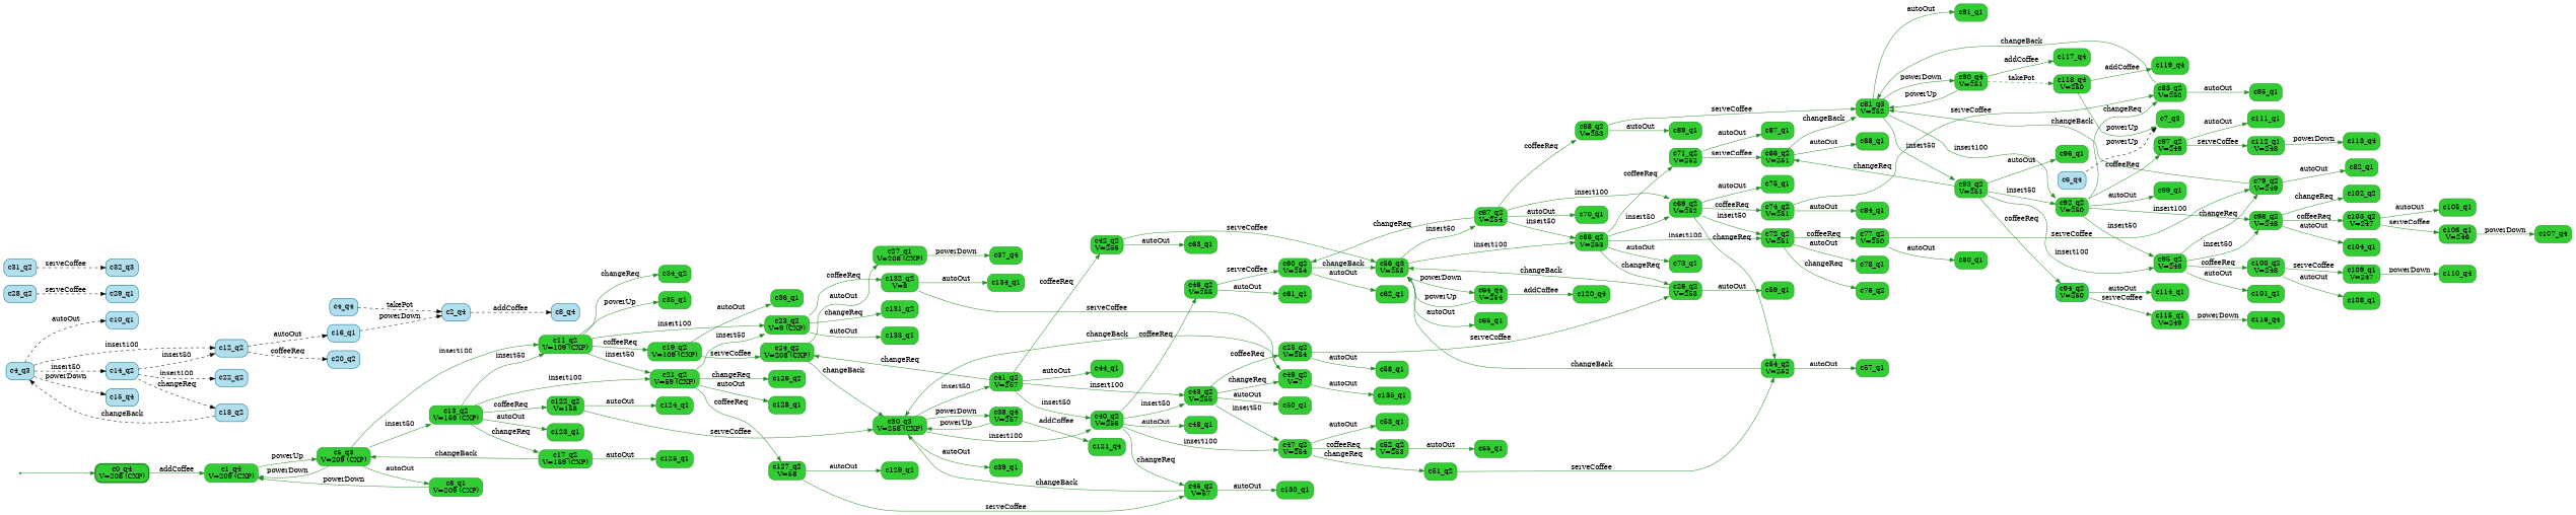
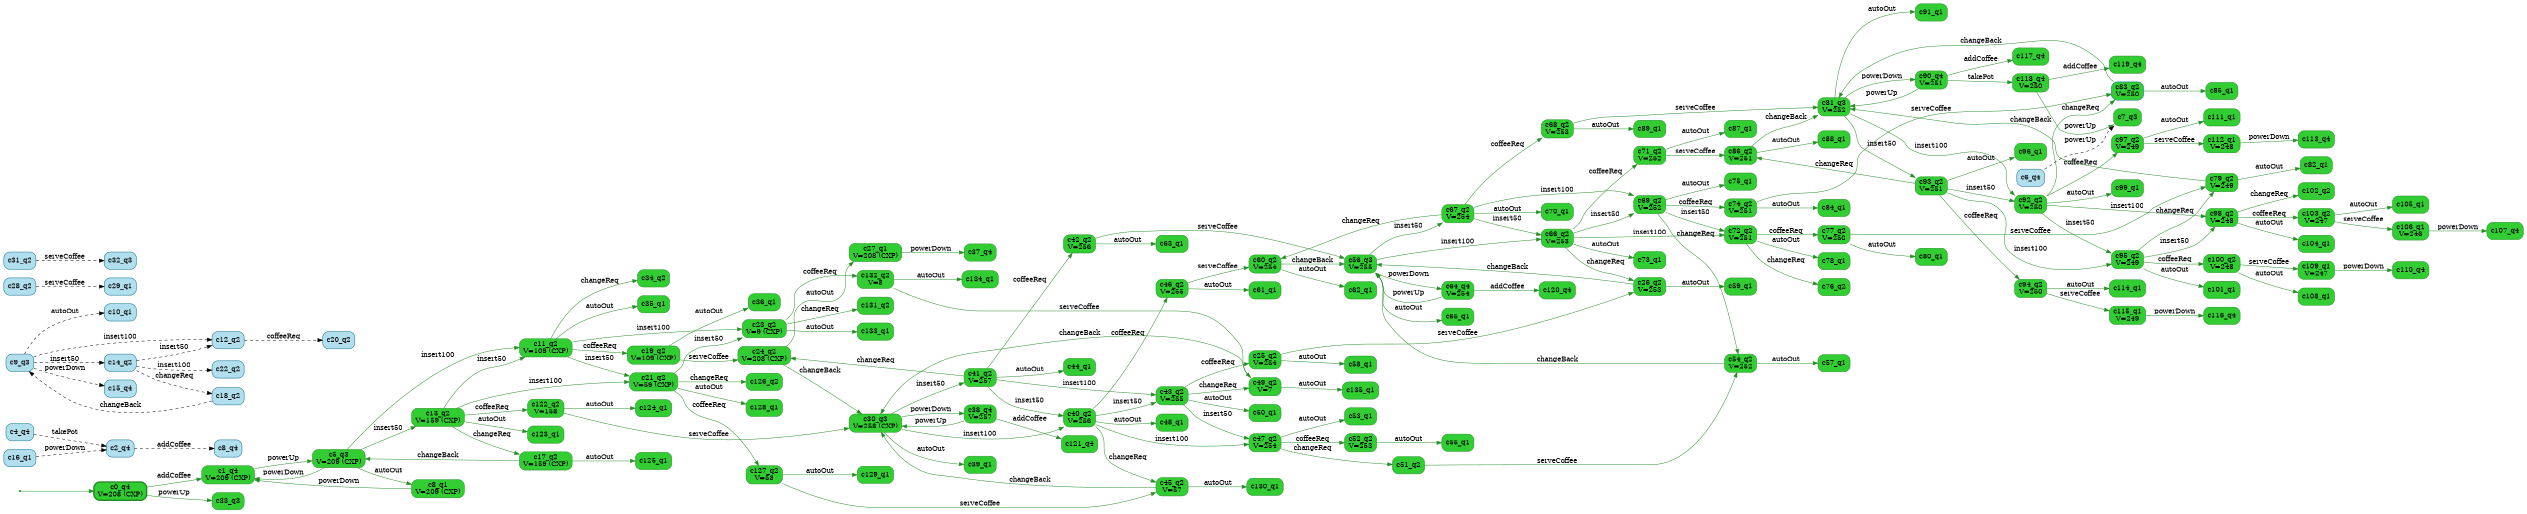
  digraph {
    rankdir=LR
    node [color=forestgreen shape=box fillcolor=limegreen style="rounded, filled"]
    edge [color=forestgreen]
    __invisible__ [shape=point fillcolor="" style=""]
    n2 [label="c0_q4\nV=208 (CXP)" penwidth=3]
    n3 [label="c1_q4\nV=209 (CXP)"]
+   n4 [label=c33_q3]
    n5 [label="c5_q3\nV=209 (CXP)"]
    n6 [label="c8_q1\nV=209 (CXP)"]
    n7 [label="c11_q2\nV=109 (CXP)"]
    n8 [label="c13_q2\nV=159 (CXP)"]
    n9 [label="c19_q2\nV=109 (CXP)"]
    n10 [label=c34_q2]
    n11 [label="c23_q2\nV=9 (CXP)"]
    n12 [label="c21_q2\nV=59 (CXP)"]
    n13 [label=c35_q1]
    n14 [label="c17_q2\nV=159 (CXP)"]
    n15 [label="c122_q2\nV=158"]
    n16 [label=c123_q1]
    n17 [label="c24_q2\nV=208 (CXP)"]
    n18 [label=c36_q1]
    n19 [label=c131_q2]
    n20 [label="c132_q2\nV=8"]
    n21 [label=c133_q1]
    n22 [label=c126_q2]
    n23 [label="c127_q2\nV=58"]
    n24 [label=c128_q1]
    n25 [label="c27_q1\nV=208 (CXP)"]
    n26 [label="c30_q3\nV=258 (CXP)"]
    n27 [label=c37_q4]
    n28 [label="c38_q4\nV=257"]
    n29 [label=c39_q1]
    n30 [label="c40_q2\nV=256"]
    n31 [label="c41_q2\nV=257"]
    n32 [label=c121_q4]
    n33 [label="c45_q2\nV=57"]
    n34 [label="c46_q2\nV=255"]
    n35 [label="c47_q2\nV=254"]
    n36 [label="c43_q2\nV=255"]
    n37 [label=c48_q1]
    n38 [label="c42_q2\nV=256"]
    n39 [label=c44_q1]
    n40 [label=c130_q1]
    n41 [label="c60_q2\nV=254"]
    n42 [label=c61_q1]
    n43 [label=c51_q2]
    n44 [label="c52_q2\nV=253"]
    n45 [label=c53_q1]
    n46 [label="c49_q2\nV=7"]
    n47 [label="c25_q2\nV=254"]
    n48 [label=c50_q1]
    n49 [label="c56_q3\nV=255"]
    n50 [label=c62_q1]
    n51 [label="c64_q4\nV=254"]
    n52 [label=c65_q1]
    n53 [label="c66_q2\nV=253"]
    n54 [label="c67_q2\nV=254"]
    n55 [label=c120_q4]
    n56 [label="c26_q2\nV=253"]
    n57 [label="c71_q2\nV=252"]
    n58 [label="c72_q2\nV=251"]
    n59 [label="c69_q2\nV=252"]
    n60 [label=c73_q1]
    n61 [label="c68_q2\nV=253"]
    n62 [label=c70_q1]
    n63 [label=c59_q1]
    n64 [label="c86_q2\nV=251"]
    n65 [label=c87_q1]
    n66 [label=c76_q2]
    n67 [label="c77_q2\nV=250"]
    n68 [label=c78_q1]
    n69 [label="c54_q2\nV=252"]
    n70 [label="c74_q2\nV=251"]
    n71 [label=c75_q1]
    n72 [label="c81_q3\nV=252"]
    n73 [label=c88_q1]
    n74 [label="c90_q4\nV=251"]
    n75 [label=c91_q1]
    n76 [label="c92_q2\nV=250"]
    n77 [label="c93_q2\nV=251"]
    n78 [label=c117_q4]
    n79 [label="c118_q4\nV=250"]
-   n80 [label="c83_q2\nV=250"]
+   n80 [color=deepskyblue4 label="c83_q2\nV=250"]
    n81 [label="c97_q2\nV=249"]
    n82 [label="c98_q2\nV=248"]
    n83 [label="c95_q2\nV=249"]
    n84 [label=c99_q1]
-   n85 [color=deepskyblue4 label="c94_q2\nV=250"]
+   n85 [label="c94_q2\nV=250"]
    n86 [label=c96_q1]
    n87 [label=c119_q4]
    n88 [label=c7_q3]
    n89 [label=c85_q1]
    n90 [label=c111_q1]
    n91 [label="c112_q1\nV=248"]
    n92 [label=c102_q2]
    n93 [label="c103_q2\nV=247"]
    n94 [label=c104_q1]
    n95 [label="c79_q2\nV=249"]
    n96 [label="c100_q2\nV=248"]
    n97 [label=c101_q1]
    n98 [label=c113_q4]
    n99 [label=c105_q1]
    n100 [label="c106_q1\nV=246"]
    n101 [label=c107_q4]
    n102 [label=c82_q1]
    n103 [label=c108_q1]
    n104 [label="c109_q1\nV=247"]
    n105 [label=c110_q4]
    n106 [label=c114_q1]
    n107 [label="c115_q1\nV=249"]
    n108 [label=c116_q4]
    n109 [label=c80_q1]
    n110 [label=c57_q1]
    n111 [label=c84_q1]
    n112 [label=c89_q1]
    n113 [label=c55_q1]
    n114 [label=c135_q1]
    n115 [label=c58_q1]
    n116 [label=c63_q1]
    n117 [label=c134_q1]
    n118 [label=c129_q1]
    n119 [label=c125_q1]
    n120 [label=c124_q1]
    n121 [color=deepskyblue4 fillcolor=lightblue2 label=c2_q4]
    n122 [color=deepskyblue4 fillcolor=lightblue2 label=c8_q4]
    n123 [color=deepskyblue4 fillcolor=lightblue2 label=c4_q4]
    n124 [color=deepskyblue4 fillcolor=lightblue2 label=c6_q4]
-   n125 [color=deepskyblue4 fillcolor=lightblue2 label=c4_q3]
+   n125 [color=deepskyblue4 fillcolor=lightblue2 label=c9_q3]
    n126 [color=deepskyblue4 fillcolor=lightblue2 label=c10_q1]
    n127 [color=deepskyblue4 fillcolor=lightblue2 label=c12_q2]
    n128 [color=deepskyblue4 fillcolor=lightblue2 label=c14_q2]
    n129 [color=deepskyblue4 fillcolor=lightblue2 label=c15_q4]
    n130 [color=deepskyblue4 fillcolor=lightblue2 label=c16_q1]
    n131 [color=deepskyblue4 fillcolor=lightblue2 label=c20_q2]
    n132 [color=deepskyblue4 fillcolor=lightblue2 label=c18_q2]
    n133 [color=deepskyblue4 fillcolor=lightblue2 label=c22_q2]
    n134 [color=deepskyblue4 fillcolor=lightblue2 label=c28_q2]
    n135 [color=deepskyblue4 fillcolor=lightblue2 label=c29_q1]
    n136 [color=deepskyblue4 fillcolor=lightblue2 label=c31_q2]
    n137 [color=deepskyblue4 fillcolor=lightblue2 label=c32_q3]
    __invisible__ -> n2
    n2 -> n3 [label=addCoffee]
+   n2 -> n4 [label=powerUp]
    n3 -> n5 [label=powerUp]
    n5 -> n3 [label=powerDown]
    n5 -> n6 [label=autoOut]
    n5 -> n7 [label=insert100]
    n5 -> n8 [label=insert50]
    n6 -> n3 [label=powerDown]
    n7 -> n9 [label=coffeeReq]
    n7 -> n10 [label=changeReq]
    n7 -> n11 [label=insert100]
    n7 -> n12 [label=insert50]
-   n7 -> n13 [label=powerUp]
+   n7 -> n13 [label=autoOut]
    n8 -> n7 [label=insert50]
    n8 -> n12 [label=insert100]
    n8 -> n14 [label=changeReq]
    n8 -> n15 [label=coffeeReq]
    n8 -> n16 [label=autoOut]
    n9 -> n17 [label=serveCoffee]
    n9 -> n18 [label=autoOut]
    n11 -> n19 [label=changeReq]
    n11 -> n20 [label=coffeeReq]
    n11 -> n21 [label=autoOut]
    n12 -> n11 [label=insert50]
    n12 -> n22 [label=changeReq]
    n12 -> n23 [label=coffeeReq]
    n12 -> n24 [label=autoOut]
    n14 -> n5 [label=changeBack]
    n14 -> n119 [label=autoOut]
    n15 -> n26 [label=serveCoffee]
    n15 -> n120 [label=autoOut]
    n17 -> n25 [label=autoOut]
    n17 -> n26 [label=changeBack]
    n20 -> n46 [label=serveCoffee]
    n20 -> n117 [label=autoOut]
    n23 -> n33 [label=serveCoffee]
    n23 -> n118 [label=autoOut]
    n25 -> n27 [label=powerDown]
    n26 -> n28 [label=powerDown]
    n26 -> n29 [label=autoOut]
    n26 -> n30 [label=insert100]
    n26 -> n31 [label=insert50]
    n28 -> n26 [label=powerUp]
    n28 -> n32 [label=addCoffee]
    n30 -> n33 [label=changeReq]
    n30 -> n34 [label=coffeeReq]
    n30 -> n35 [label=insert100]
    n30 -> n36 [label=insert50]
    n30 -> n37 [label=autoOut]
    n31 -> n17 [label=changeReq]
    n31 -> n30 [label=insert50]
    n31 -> n36 [label=insert100]
    n31 -> n38 [label=coffeeReq]
    n31 -> n39 [label=autoOut]
    n33 -> n26 [label=changeBack]
    n33 -> n40 [label=autoOut]
    n34 -> n41 [label=serveCoffee]
    n34 -> n42 [label=autoOut]
    n35 -> n43 [label=changeReq]
    n35 -> n44 [label=coffeeReq]
    n35 -> n45 [label=autoOut]
    n36 -> n35 [label=insert50]
    n36 -> n46 [label=changeReq]
    n36 -> n47 [label=coffeeReq]
    n36 -> n48 [label=autoOut]
    n38 -> n49 [label=serveCoffee]
    n38 -> n116 [label=autoOut]
    n41 -> n49 [label=changeBack]
    n41 -> n50 [label=autoOut]
    n43 -> n69 [label=serveCoffee]
    n44 -> n113 [label=autoOut]
    n46 -> n26 [label=changeBack]
    n46 -> n114 [label=autoOut]
    n47 -> n56 [label=serveCoffee]
    n47 -> n115 [label=autoOut]
    n49 -> n51 [label=powerDown]
    n49 -> n52 [label=autoOut]
    n49 -> n53 [label=insert100]
    n49 -> n54 [label=insert50]
    n51 -> n49 [label=powerUp]
    n51 -> n55 [label=addCoffee]
    n53 -> n56 [label=changeReq]
    n53 -> n57 [label=coffeeReq]
    n53 -> n58 [label=insert100]
    n53 -> n59 [label=insert50]
    n53 -> n60 [label=autoOut]
    n54 -> n41 [label=changeReq]
    n54 -> n53 [label=insert50]
    n54 -> n59 [label=insert100]
    n54 -> n61 [label=coffeeReq]
    n54 -> n62 [label=autoOut]
    n56 -> n49 [label=changeBack]
    n56 -> n63 [label=autoOut]
    n57 -> n64 [label=serveCoffee]
    n57 -> n65 [label=autoOut]
    n58 -> n66 [label=changeReq]
    n58 -> n67 [label=coffeeReq]
    n58 -> n68 [label=autoOut]
    n59 -> n58 [label=insert50]
    n59 -> n69 [label=changeReq]
    n59 -> n70 [label=coffeeReq]
    n59 -> n71 [label=autoOut]
    n61 -> n72 [label=serveCoffee]
    n61 -> n112 [label=autoOut]
    n64 -> n72 [label=changeBack]
    n64 -> n73 [label=autoOut]
    n67 -> n95 [label=serveCoffee]
    n67 -> n109 [label=autoOut]
    n69 -> n49 [label=changeBack]
    n69 -> n110 [label=autoOut]
    n70 -> n80 [label=serveCoffee]
    n70 -> n111 [label=autoOut]
    n72 -> n74 [label=powerDown]
    n72 -> n75 [label=autoOut]
    n72 -> n76 [label=insert100]
    n72 -> n77 [label=insert50]
    n74 -> n72 [label=powerUp]
    n74 -> n78 [label=addCoffee]
-   n74 -> n79 [label=takePot style=dashed]
+   n74 -> n79 [label=takePot]
    n76 -> n80 [label=changeReq]
    n76 -> n81 [label=coffeeReq]
    n76 -> n82 [label=insert100]
    n76 -> n83 [label=insert50]
    n76 -> n84 [label=autoOut]
    n77 -> n64 [label=changeReq]
    n77 -> n76 [label=insert50]
    n77 -> n83 [label=insert100]
    n77 -> n85 [label=coffeeReq]
    n77 -> n86 [label=autoOut]
    n79 -> n87 [label=addCoffee]
    n79 -> n88 [label=powerUp]
    n80 -> n72 [label=changeBack]
    n80 -> n89 [label=autoOut]
    n81 -> n90 [label=autoOut]
    n81 -> n91 [label=serveCoffee]
    n82 -> n92 [label=changeReq]
    n82 -> n93 [label=coffeeReq]
    n82 -> n94 [label=autoOut]
    n83 -> n82 [label=insert50]
    n83 -> n95 [label=changeReq]
    n83 -> n96 [label=coffeeReq]
    n83 -> n97 [label=autoOut]
    n85 -> n106 [label=autoOut]
    n85 -> n107 [label=serveCoffee]
    n91 -> n98 [label=powerDown]
    n93 -> n99 [label=autoOut]
    n93 -> n100 [label=serveCoffee]
    n95 -> n72 [label=changeBack]
    n95 -> n102 [label=autoOut]
    n96 -> n103 [label=autoOut]
    n96 -> n104 [label=serveCoffee]
    n100 -> n101 [label=powerDown]
    n104 -> n105 [label=powerDown]
    n107 -> n108 [label=powerDown]
    n121 -> n122 [color=black label=addCoffee style=dashed]
    n123 -> n121 [color=black label=takePot style=dashed]
    n124 -> n88 [color=black label=powerUp style=dashed]
    n125 -> n126 [color=black label=autoOut style=dashed]
    n125 -> n127 [color=black label=insert100 style=dashed]
    n125 -> n128 [color=black label=insert50 style=dashed]
    n125 -> n129 [color=black label=powerDown style=dashed]
-   n127 -> n130 [color=black label=autoOut style=dashed]
    n127 -> n131 [color=black label=coffeeReq style=dashed]
    n128 -> n127 [color=black label=insert50 style=dashed]
    n128 -> n132 [color=black label=changeReq style=dashed]
    n128 -> n133 [color=black label=insert100 style=dashed]
    n130 -> n121 [color=black label=powerDown style=dashed]
    n132 -> n125 [color=black label=changeBack style=dashed]
    n134 -> n135 [color=black label=serveCoffee style=dashed]
    n136 -> n137 [color=black label=serveCoffee style=dashed]
  }
